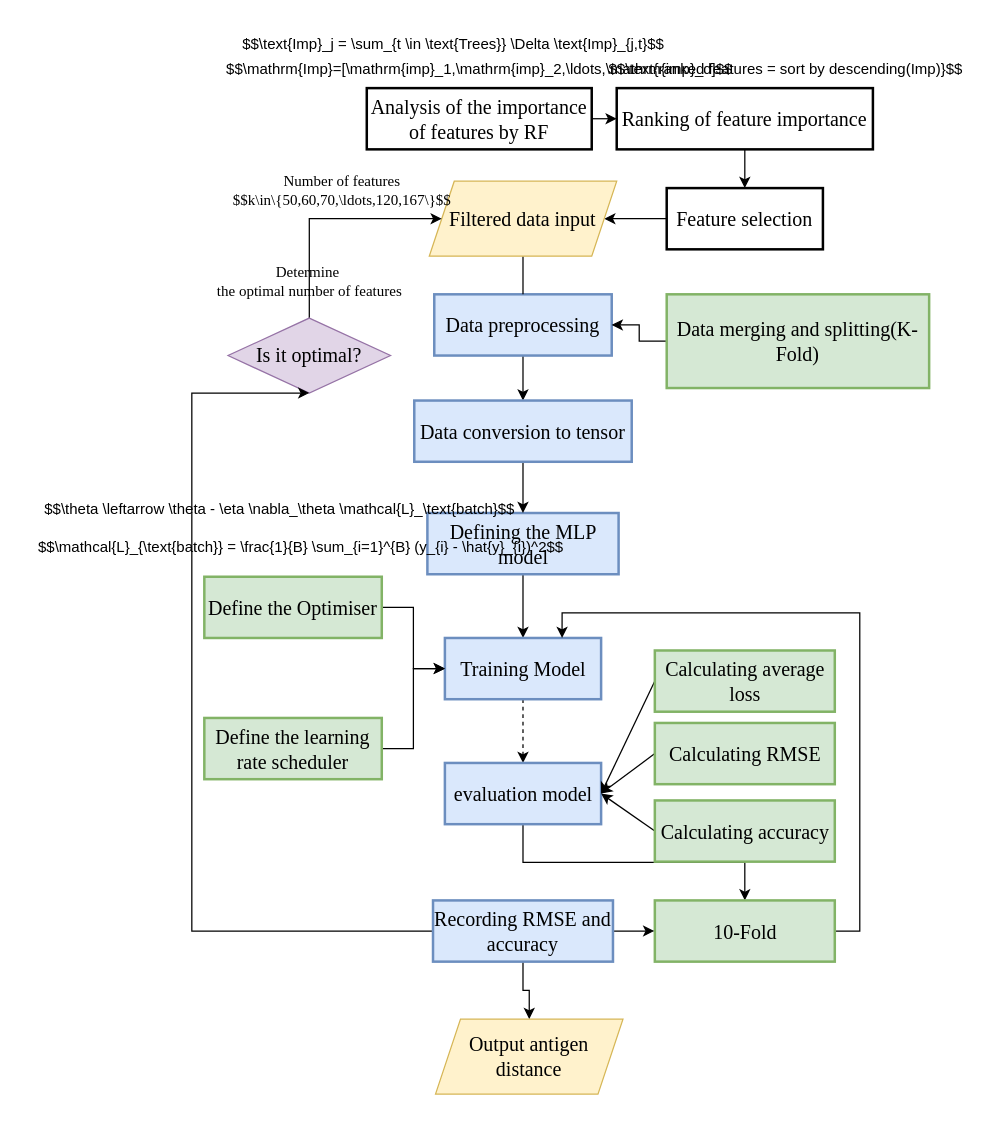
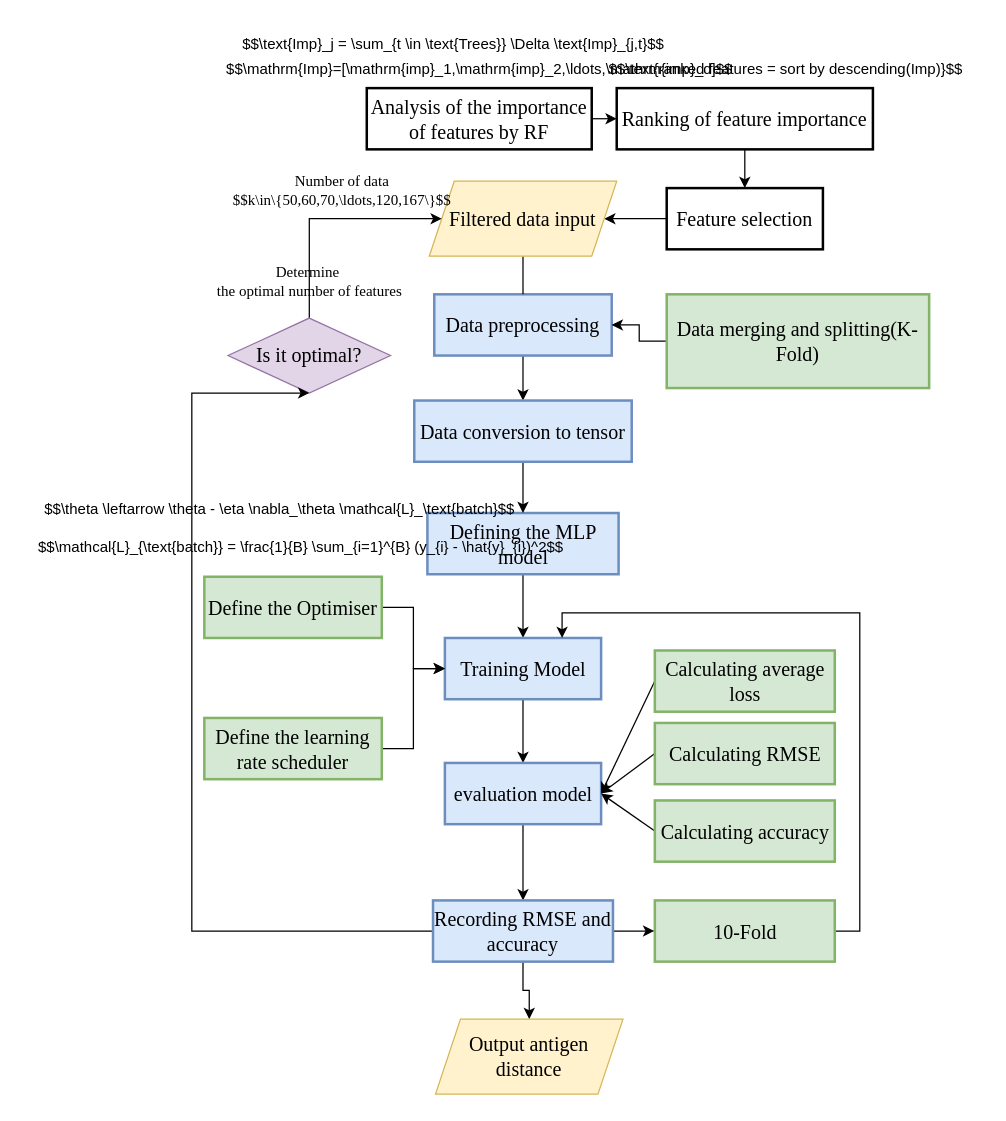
  <mxCell id="0" />
  <mxCell id="1" parent="0" />
  <mxCell id="2" style="edgeStyle=orthogonalEdgeStyle;rounded=0;orthogonalLoop=1;jettySize=auto;html=1;exitX=1;exitY=0.5;exitDx=0;exitDy=0;entryX=0;entryY=0.5;entryDx=0;entryDy=0;" edge="1" parent="1" source="3" target="15"><mxGeometry relative="1" as="geometry" /></mxCell>
  <mxCell id="3" value="Analysis of the importance of features by RF" style="whiteSpace=wrap;strokeWidth=2;fontFamily=Times New Roman;fontSize=16;" vertex="1" parent="1"><mxGeometry x="293" y="70" width="180" height="49" as="geometry" /></mxCell>
  <mxCell id="4" style="edgeStyle=orthogonalEdgeStyle;rounded=0;orthogonalLoop=1;jettySize=auto;html=1;exitX=0;exitY=0.5;exitDx=0;exitDy=0;entryX=1;entryY=0.5;entryDx=0;entryDy=0;" edge="1" parent="1" source="5" target="27"><mxGeometry relative="1" as="geometry" /></mxCell>
  <mxCell id="5" value="Feature selection" style="whiteSpace=wrap;strokeWidth=2;fontFamily=Times New Roman;fontSize=16;" vertex="1" parent="1"><mxGeometry x="533" y="150" width="125" height="49" as="geometry" /></mxCell>
  <mxCell id="6" style="edgeStyle=orthogonalEdgeStyle;rounded=0;orthogonalLoop=1;jettySize=auto;html=1;exitX=0.5;exitY=1;exitDx=0;exitDy=0;entryX=0.5;entryY=0;entryDx=0;entryDy=0;" edge="1" parent="1" source="7" target="19"><mxGeometry relative="1" as="geometry" /></mxCell>
  <mxCell id="7" value="Data preprocessing" style="whiteSpace=wrap;strokeWidth=2;fontFamily=Times New Roman;fontSize=16;fillColor=#dae8fc;strokeColor=#6c8ebf;" vertex="1" parent="1"><mxGeometry x="347" y="235" width="142" height="49" as="geometry" /></mxCell>
  <mxCell id="8" style="edgeStyle=orthogonalEdgeStyle;rounded=0;orthogonalLoop=1;jettySize=auto;html=1;exitX=0.5;exitY=1;exitDx=0;exitDy=0;entryX=0.5;entryY=0;entryDx=0;entryDy=0;" edge="1" parent="1" source="9" target="11"><mxGeometry relative="1" as="geometry" /></mxCell>
  <mxCell id="9" value="Defining the MLP model" style="whiteSpace=wrap;strokeWidth=2;fontFamily=Times New Roman;fontSize=16;fillColor=#dae8fc;strokeColor=#6c8ebf;" vertex="1" parent="1"><mxGeometry x="341.5" y="410" width="153" height="49" as="geometry" /></mxCell>
- <mxCell id="10" style="edgeStyle=orthogonalEdgeStyle;rounded=0;orthogonalLoop=1;jettySize=auto;html=1;exitX=0.5;exitY=1;exitDx=0;exitDy=0;entryX=0.5;entryY=0;entryDx=0;entryDy=0;dashed=1;" edge="1" parent="1" source="11" target="13"><mxGeometry relative="1" as="geometry" /></mxCell>
+ <mxCell id="10" style="edgeStyle=orthogonalEdgeStyle;rounded=0;orthogonalLoop=1;jettySize=auto;html=1;exitX=0.5;exitY=1;exitDx=0;exitDy=0;entryX=0.5;entryY=0;entryDx=0;entryDy=0;" edge="1" parent="1" source="11" target="13"><mxGeometry relative="1" as="geometry" /></mxCell>
  <mxCell id="11" value="Training Model" style="whiteSpace=wrap;strokeWidth=2;fontFamily=Times New Roman;fontSize=16;fillColor=#dae8fc;strokeColor=#6c8ebf;" vertex="1" parent="1"><mxGeometry x="355.5" y="510" width="125" height="49" as="geometry" /></mxCell>
- <mxCell id="12" style="edgeStyle=orthogonalEdgeStyle;rounded=0;orthogonalLoop=1;jettySize=auto;html=1;exitX=0.5;exitY=1;exitDx=0;exitDy=0;" edge="1" parent="1" source="13" target="38"><mxGeometry relative="1" as="geometry" /></mxCell>
+ <mxCell id="12" style="edgeStyle=orthogonalEdgeStyle;rounded=0;orthogonalLoop=1;jettySize=auto;html=1;exitX=0.5;exitY=1;exitDx=0;exitDy=0;entryX=0.5;entryY=0;entryDx=0;entryDy=0;" edge="1" parent="1" source="13" target="42"><mxGeometry relative="1" as="geometry" /></mxCell>
  <mxCell id="13" value="evaluation model" style="whiteSpace=wrap;strokeWidth=2;fontFamily=Times New Roman;fontSize=16;fillColor=#dae8fc;strokeColor=#6c8ebf;" vertex="1" parent="1"><mxGeometry x="355.5" y="610" width="125" height="49" as="geometry" /></mxCell>
  <mxCell id="14" style="edgeStyle=orthogonalEdgeStyle;rounded=0;orthogonalLoop=1;jettySize=auto;html=1;exitX=0.5;exitY=1;exitDx=0;exitDy=0;entryX=0.5;entryY=0;entryDx=0;entryDy=0;" edge="1" parent="1" source="15" target="5"><mxGeometry relative="1" as="geometry" /></mxCell>
  <mxCell id="15" value="Ranking of feature importance" style="whiteSpace=wrap;strokeWidth=2;fontFamily=Times New Roman;fontSize=16;" vertex="1" parent="1"><mxGeometry x="493" y="70" width="205" height="49" as="geometry" /></mxCell>
  <mxCell id="16" style="edgeStyle=orthogonalEdgeStyle;rounded=0;orthogonalLoop=1;jettySize=auto;html=1;exitX=0;exitY=0.5;exitDx=0;exitDy=0;entryX=1;entryY=0.5;entryDx=0;entryDy=0;" edge="1" parent="1" source="17" target="7"><mxGeometry relative="1" as="geometry" /></mxCell>
  <mxCell id="17" value="Data merging and splitting(K-Fold)" style="whiteSpace=wrap;strokeWidth=2;fontFamily=Times New Roman;fontSize=16;fillColor=#d5e8d4;strokeColor=#82b366;" vertex="1" parent="1"><mxGeometry x="533" y="235" width="210" height="75" as="geometry" /></mxCell>
  <mxCell id="18" style="edgeStyle=orthogonalEdgeStyle;rounded=0;orthogonalLoop=1;jettySize=auto;html=1;exitX=0.5;exitY=1;exitDx=0;exitDy=0;entryX=0.5;entryY=0;entryDx=0;entryDy=0;" edge="1" parent="1" source="19" target="9"><mxGeometry relative="1" as="geometry" /></mxCell>
  <mxCell id="19" value="Data conversion to tensor" style="whiteSpace=wrap;strokeWidth=2;fontFamily=Times New Roman;fontSize=16;fillColor=#dae8fc;strokeColor=#6c8ebf;" vertex="1" parent="1"><mxGeometry x="331" y="320" width="174" height="49" as="geometry" /></mxCell>
  <mxCell id="20" style="edgeStyle=orthogonalEdgeStyle;rounded=0;orthogonalLoop=1;jettySize=auto;html=1;exitX=1;exitY=0.5;exitDx=0;exitDy=0;entryX=0;entryY=0.5;entryDx=0;entryDy=0;" edge="1" parent="1" source="21" target="11"><mxGeometry relative="1" as="geometry" /></mxCell>
  <mxCell id="21" value="Define the Optimiser" style="whiteSpace=wrap;strokeWidth=2;fontFamily=Times New Roman;fontSize=16;fillColor=#d5e8d4;strokeColor=#82b366;" vertex="1" parent="1"><mxGeometry x="163" y="461" width="142" height="49" as="geometry" /></mxCell>
  <mxCell id="22" style="rounded=0;orthogonalLoop=1;jettySize=auto;html=1;exitX=0;exitY=0.5;exitDx=0;exitDy=0;entryX=1;entryY=0.5;entryDx=0;entryDy=0;" edge="1" parent="1" source="23" target="13"><mxGeometry relative="1" as="geometry" /></mxCell>
  <mxCell id="23" value="Calculating average loss" style="whiteSpace=wrap;strokeWidth=2;fontFamily=Times New Roman;fontSize=16;fillColor=#d5e8d4;strokeColor=#82b366;" vertex="1" parent="1"><mxGeometry x="523.5" y="520" width="144" height="49" as="geometry" /></mxCell>
  <mxCell id="24" value="$$\mathrm{Imp}=[\mathrm{imp}_1,\mathrm{imp}_2,\ldots,\mathrm{imp}_d]$$" style="text;html=1;align=center;verticalAlign=middle;resizable=0;points=[];autosize=1;strokeColor=none;fillColor=none;" vertex="1" parent="1"><mxGeometry x="168" y="40" width="430" height="30" as="geometry" /></mxCell>
  <mxCell id="25" value="$$\text{ranked features = sort by descending(Imp)}$$" style="text;html=1;align=center;verticalAlign=middle;resizable=0;points=[];autosize=1;strokeColor=none;fillColor=none;" vertex="1" parent="1"><mxGeometry x="473" y="40" width="310" height="30" as="geometry" /></mxCell>
  <mxCell id="26" style="edgeStyle=orthogonalEdgeStyle;rounded=0;orthogonalLoop=1;jettySize=auto;html=1;exitX=0.5;exitY=1;exitDx=0;exitDy=0;entryX=0.5;entryY=0;entryDx=0;entryDy=0;endArrow=none;" edge="1" parent="1" source="27" target="7"><mxGeometry relative="1" as="geometry" /></mxCell>
  <mxCell id="27" value="&lt;font style=&quot;font-size: 16px;&quot; face=&quot;Times New Roman&quot;&gt;Filtered data input&lt;/font&gt;" style="shape=parallelogram;perimeter=parallelogramPerimeter;whiteSpace=wrap;html=1;fixedSize=1;fillColor=#fff2cc;strokeColor=#d6b656;" vertex="1" parent="1"><mxGeometry x="343" y="144.5" width="150" height="60" as="geometry" /></mxCell>
  <mxCell id="28" value="&lt;font face=&quot;Times New Roman&quot;&gt;$$k\in\{50,60,70,\ldots,120,167\}$$&lt;/font&gt;" style="text;html=1;align=center;verticalAlign=middle;resizable=0;points=[];autosize=1;strokeColor=none;fillColor=none;" vertex="1" parent="1"><mxGeometry x="173" y="144.5" width="200" height="30" as="geometry" /></mxCell>
- <mxCell id="29" value="&lt;font face=&quot;Times New Roman&quot;&gt;Number of features&lt;/font&gt;" style="text;html=1;align=center;verticalAlign=middle;resizable=0;points=[];autosize=1;strokeColor=none;fillColor=none;" vertex="1" parent="1"><mxGeometry x="213" y="130" width="120" height="30" as="geometry" /></mxCell>
+ <mxCell id="29" value="&lt;font face=&quot;Times New Roman&quot;&gt;Number of data&lt;/font&gt;" style="text;html=1;align=center;verticalAlign=middle;resizable=0;points=[];autosize=1;strokeColor=none;fillColor=none;" vertex="1" parent="1"><mxGeometry x="213" y="130" width="120" height="30" as="geometry" /></mxCell>
  <mxCell id="30" style="edgeStyle=orthogonalEdgeStyle;rounded=0;orthogonalLoop=1;jettySize=auto;html=1;exitX=0.5;exitY=0;exitDx=0;exitDy=0;entryX=0;entryY=0.5;entryDx=0;entryDy=0;" edge="1" parent="1" source="31" target="27"><mxGeometry relative="1" as="geometry"><Array as="points"><mxPoint x="247" y="175" /></Array></mxGeometry></mxCell>
  <mxCell id="31" value="&lt;font style=&quot;font-size: 16px;&quot; face=&quot;Times New Roman&quot;&gt;Is it optimal?&lt;/font&gt;" style="rhombus;whiteSpace=wrap;html=1;fillColor=#e1d5e7;strokeColor=#9673a6;" vertex="1" parent="1"><mxGeometry x="182" y="254" width="130" height="60" as="geometry" /></mxCell>
  <mxCell id="32" value="&lt;font face=&quot;Times New Roman&quot;&gt;Determine&amp;nbsp;&lt;/font&gt;&lt;div&gt;&lt;font face=&quot;Times New Roman&quot;&gt;the optimal number of features&lt;/font&gt;&lt;/div&gt;" style="text;html=1;align=center;verticalAlign=middle;resizable=0;points=[];autosize=1;strokeColor=none;fillColor=none;" vertex="1" parent="1"><mxGeometry x="162" y="204.5" width="170" height="40" as="geometry" /></mxCell>
  <mxCell id="33" style="rounded=0;orthogonalLoop=1;jettySize=auto;html=1;exitX=0;exitY=0.5;exitDx=0;exitDy=0;entryX=1;entryY=0.5;entryDx=0;entryDy=0;" edge="1" parent="1" source="34" target="13"><mxGeometry relative="1" as="geometry" /></mxCell>
  <mxCell id="34" value="Calculating RMSE" style="whiteSpace=wrap;strokeWidth=2;fontFamily=Times New Roman;fontSize=16;fillColor=#d5e8d4;strokeColor=#82b366;" vertex="1" parent="1"><mxGeometry x="523.5" y="578" width="144" height="49" as="geometry" /></mxCell>
  <mxCell id="35" style="rounded=0;orthogonalLoop=1;jettySize=auto;html=1;exitX=0;exitY=0.5;exitDx=0;exitDy=0;entryX=1;entryY=0.5;entryDx=0;entryDy=0;" edge="1" parent="1" source="36" target="13"><mxGeometry relative="1" as="geometry" /></mxCell>
  <mxCell id="36" value="Calculating accuracy" style="whiteSpace=wrap;strokeWidth=2;fontFamily=Times New Roman;fontSize=16;fillColor=#d5e8d4;strokeColor=#82b366;" vertex="1" parent="1"><mxGeometry x="523.5" y="640" width="144" height="49" as="geometry" /></mxCell>
  <mxCell id="37" style="edgeStyle=orthogonalEdgeStyle;rounded=0;orthogonalLoop=1;jettySize=auto;html=1;exitX=1;exitY=0.5;exitDx=0;exitDy=0;entryX=0.75;entryY=0;entryDx=0;entryDy=0;" edge="1" parent="1" source="38" target="11"><mxGeometry relative="1" as="geometry" /></mxCell>
  <mxCell id="38" value="10-Fold" style="whiteSpace=wrap;strokeWidth=2;fontFamily=Times New Roman;fontSize=16;fillColor=#d5e8d4;strokeColor=#82b366;" vertex="1" parent="1"><mxGeometry x="523.5" y="720" width="144" height="49" as="geometry" /></mxCell>
  <mxCell id="39" style="edgeStyle=orthogonalEdgeStyle;rounded=0;orthogonalLoop=1;jettySize=auto;html=1;exitX=1;exitY=0.5;exitDx=0;exitDy=0;" edge="1" parent="1" source="42"><mxGeometry relative="1" as="geometry"><mxPoint x="523" y="744.667" as="targetPoint" /></mxGeometry></mxCell>
  <mxCell id="40" style="edgeStyle=orthogonalEdgeStyle;rounded=0;orthogonalLoop=1;jettySize=auto;html=1;exitX=0.5;exitY=1;exitDx=0;exitDy=0;entryX=0.5;entryY=0;entryDx=0;entryDy=0;" edge="1" parent="1" source="42" target="43"><mxGeometry relative="1" as="geometry" /></mxCell>
  <mxCell id="41" style="edgeStyle=orthogonalEdgeStyle;rounded=0;orthogonalLoop=1;jettySize=auto;html=1;exitX=0;exitY=0.5;exitDx=0;exitDy=0;entryX=0.5;entryY=1;entryDx=0;entryDy=0;" edge="1" parent="1" source="42" target="31"><mxGeometry relative="1" as="geometry"><Array as="points"><mxPoint x="153" y="745" /><mxPoint x="153" y="314" /></Array></mxGeometry></mxCell>
  <mxCell id="42" value="Recording RMSE and accuracy" style="whiteSpace=wrap;strokeWidth=2;fontFamily=Times New Roman;fontSize=16;fillColor=#dae8fc;strokeColor=#6c8ebf;" vertex="1" parent="1"><mxGeometry x="346" y="720" width="144" height="49" as="geometry" /></mxCell>
  <mxCell id="43" value="&lt;font style=&quot;font-size: 16px;&quot; face=&quot;Times New Roman&quot;&gt;Output antigen distance&lt;/font&gt;" style="shape=parallelogram;perimeter=parallelogramPerimeter;whiteSpace=wrap;html=1;fixedSize=1;fillColor=#fff2cc;strokeColor=#d6b656;" vertex="1" parent="1"><mxGeometry x="348" y="815" width="150" height="60" as="geometry" /></mxCell>
  <mxCell id="44" style="edgeStyle=orthogonalEdgeStyle;rounded=0;orthogonalLoop=1;jettySize=auto;html=1;exitX=1;exitY=0.5;exitDx=0;exitDy=0;entryX=0;entryY=0.5;entryDx=0;entryDy=0;" edge="1" parent="1" source="45" target="11"><mxGeometry relative="1" as="geometry" /></mxCell>
  <mxCell id="45" value="Define the learning rate scheduler" style="whiteSpace=wrap;strokeWidth=2;fontFamily=Times New Roman;fontSize=16;fillColor=#d5e8d4;strokeColor=#82b366;" vertex="1" parent="1"><mxGeometry x="163" y="574" width="142" height="49" as="geometry" /></mxCell>
  <mxCell id="46" value="&lt;p data-pm-slice=&quot;1 1 []&quot;&gt;$$\theta \leftarrow \theta - \eta \nabla_\theta \mathcal{L}_\text{batch}$$&lt;/p&gt;" style="text;html=1;align=center;verticalAlign=middle;resizable=0;points=[];autosize=1;strokeColor=none;fillColor=none;" vertex="1" parent="1"><mxGeometry x="23" y="382" width="400" height="50" as="geometry" /></mxCell>
  <mxCell id="47" value="$$\text{Imp}_j = \sum_{t \in \text{Trees}} \Delta \text{Imp}_{j,t}$$" style="text;html=1;align=center;verticalAlign=middle;resizable=0;points=[];autosize=1;strokeColor=none;fillColor=none;" vertex="1" parent="1"><mxGeometry x="182" y="20" width="360" height="30" as="geometry" /></mxCell>
  <mxCell id="48" value="$$\mathcal{L}_{\text{batch}} = \frac{1}{B} \sum_{i=1}^{B} (y_{i} - \hat{y}_{i})^2$$" style="text;html=1;align=center;verticalAlign=middle;resizable=0;points=[];autosize=1;strokeColor=none;fillColor=none;" vertex="1" parent="1"><mxGeometry x="20" y="422.5" width="440" height="30" as="geometry" /></mxCell>
